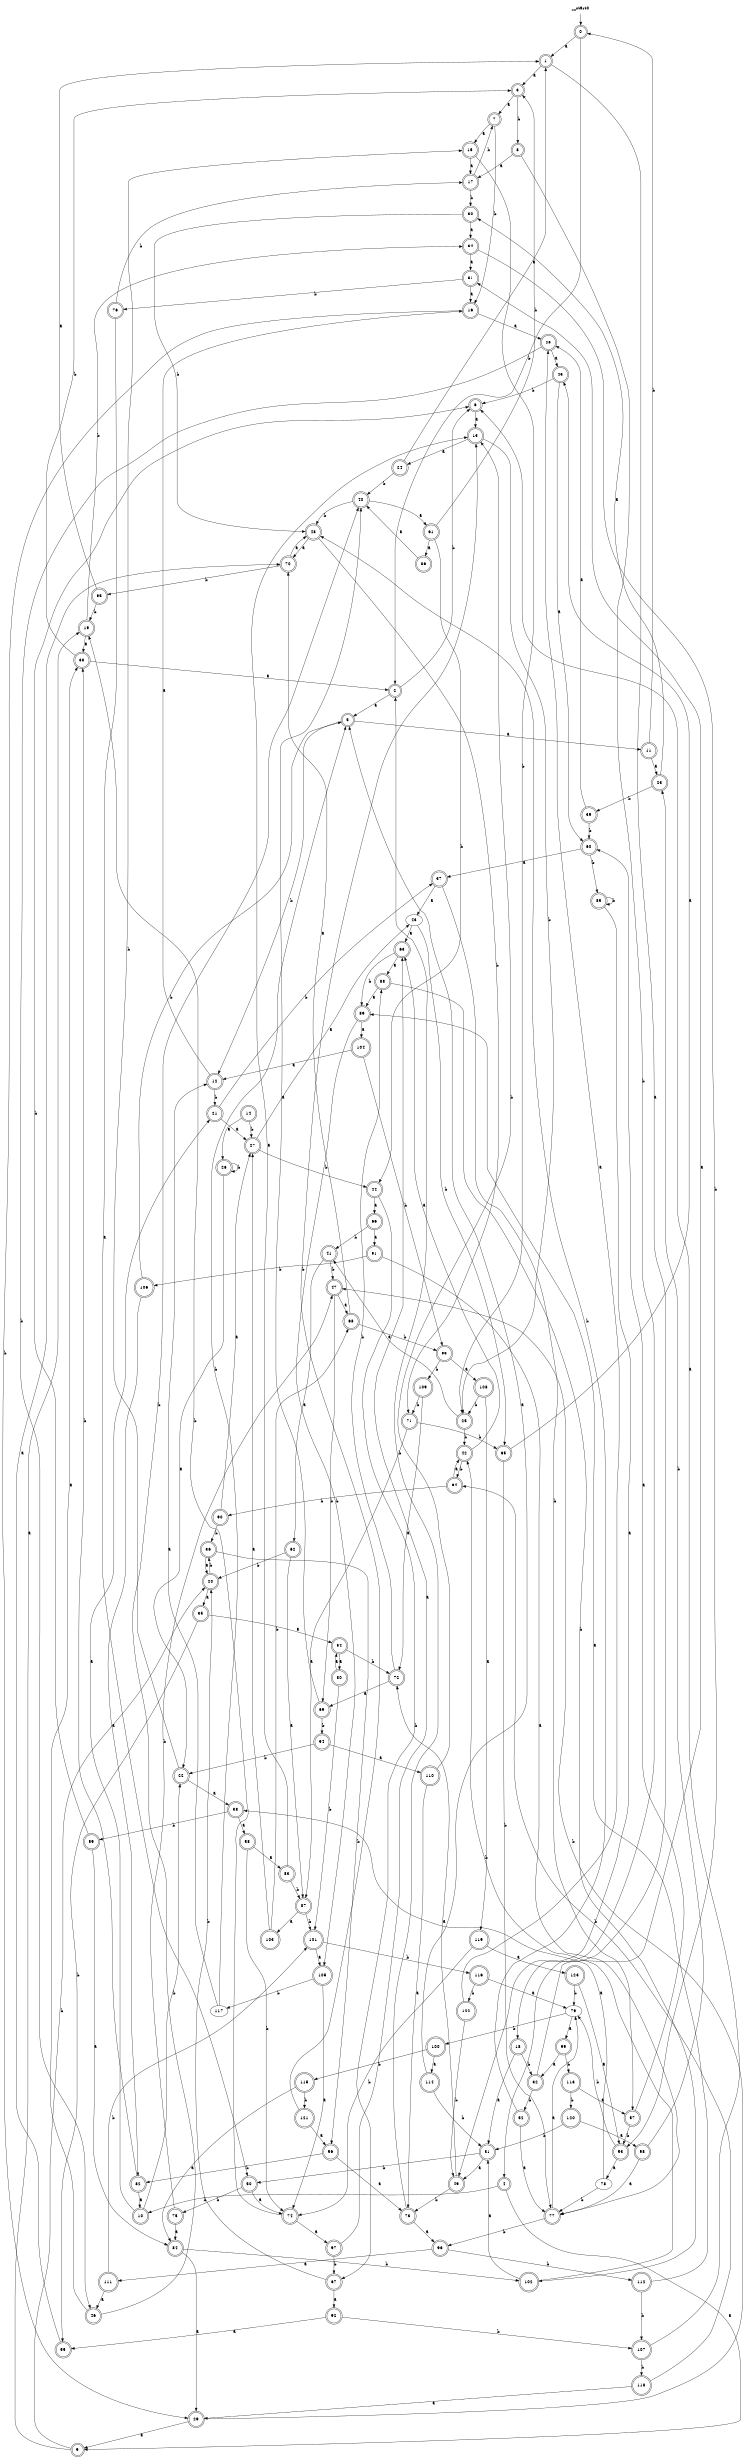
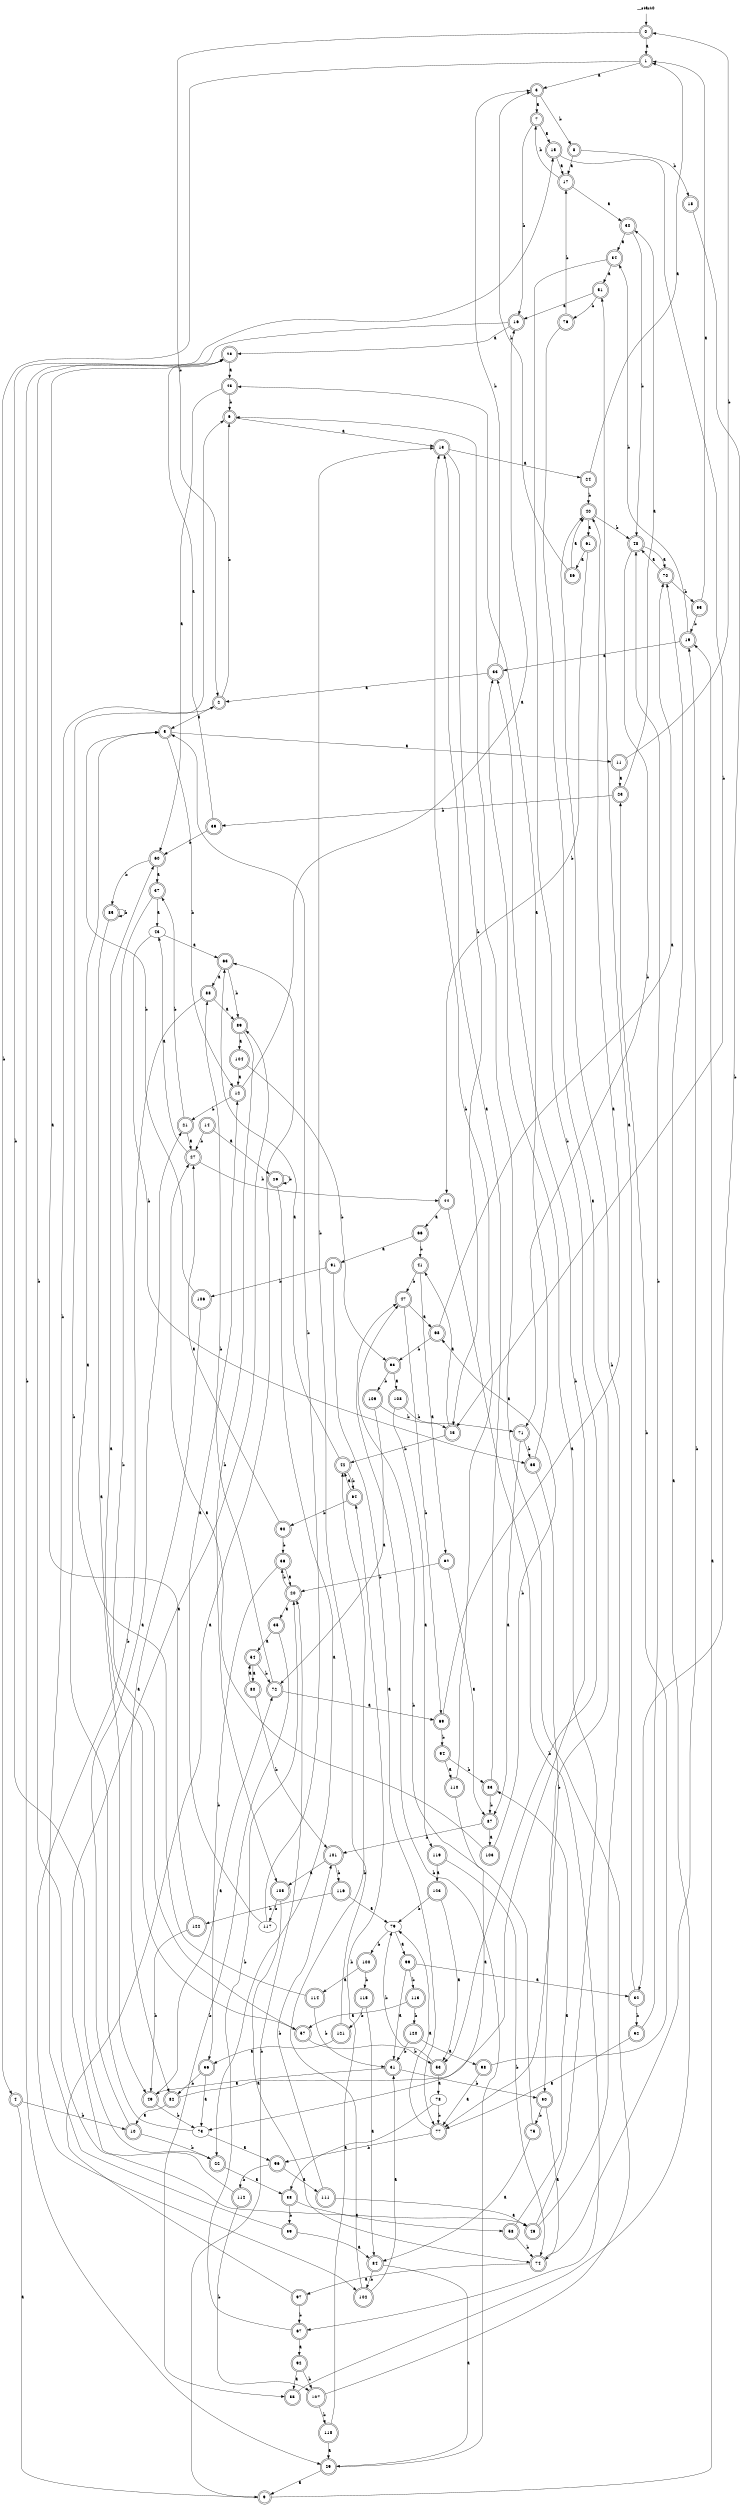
  digraph {
    node [shape=doublecircle]
    __start0 [shape=none]
    0
    1
    2
    3
    4
    5
    6
    7
    8
    9
    10
    11
    12
    13
    15
    16
    17
    18
    19
    20
    21
    22
    23
    24
    25
    14
    26
    27
    28
    29
    30
    31
    32
    33
    34
    35
    36
    37
    38
    39
    40
    41
    42
    43 [shape=""]
    44
    45
    46
    47
    48
    49
    50
    51
    52
    53
    54
    55
    56
    57
    58
    59
    60
    61
    62
    63
    64
    65
    66
    67
    68
    69
    70
    71
    72
-   73
+   73 [shape=ellipse]
    74
    75
    76
    77
    78 [shape=""]
    79 [shape=""]
    80
    82
    83
    84
    85
    86
    87
    88
    89
    90
    91
    92
    93
    94
    95
    96
    97
    99
    100
    101
    102
    103
    104
    105
    106
    107
    108
    109
    110
    111
    112
    98
    113
    114
    115
    116
    117 [shape=""]
    118
    119
    120
    121
    122
    123
    __start0 -> 0
    0 -> 1 [label=a]
    0 -> 2 [label=b]
    1 -> 3 [label=a]
-   1 -> 4 [label=a]
+   1 -> 4 [label=b]
    2 -> 5 [label=a]
    2 -> 6 [label=b]
    3 -> 7 [label=a]
    3 -> 8 [label=b]
    4 -> 9 [label=a]
    4 -> 10 [label=b]
    5 -> 11 [label=a]
    5 -> 12 [label=b]
    6 -> 13 [label=a]
    7 -> 15 [label=a]
    7 -> 16 [label=b]
    8 -> 17 [label=a]
    8 -> 18 [label=b]
    9 -> 19 [label=a]
    9 -> 20 [label=b]
    10 -> 21 [label=a]
    10 -> 22 [label=b]
    11 -> 0 [label=b]
    11 -> 23 [label=a]
    12 -> 16 [label=a]
    12 -> 21 [label=b]
    13 -> 24 [label=a]
    13 -> 25 [label=b]
    15 -> 17 [label=a]
    15 -> 25 [label=b]
    16 -> 28 [label=a]
    16 -> 29 [label=b]
    17 -> 7 [label=b]
-   17 -> 30 [label=b]
-   18 -> 31 [label=a]
+   17 -> 30 [label=a]
+   99 -> 31 [label=a]
    18 -> 32 [label=b]
    19 -> 33 [label=a]
    19 -> 34 [label=b]
    20 -> 35 [label=a]
    20 -> 36 [label=b]
    21 -> 27 [label=a]
    21 -> 37 [label=b]
    22 -> 15 [label=b]
    22 -> 38 [label=a]
    23 -> 30 [label=a]
    23 -> 39 [label=b]
    24 -> 1 [label=a]
    24 -> 40 [label=b]
    25 -> 41 [label=a]
    25 -> 42 [label=b]
    14 -> 26 [label=a]
    14 -> 27 [label=b]
    26 -> 22 [label=a]
    26 -> 26 [label=b]
    27 -> 43 [label=a]
    27 -> 44 [label=b]
    28 -> 45 [label=a]
    28 -> 46 [label=b]
    29 -> 9 [label=a]
    29 -> 47 [label=b]
    30 -> 34 [label=a]
    30 -> 48 [label=b]
    31 -> 49 [label=a]
    31 -> 50 [label=b]
    32 -> 51 [label=a]
    32 -> 52 [label=b]
    33 -> 2 [label=a]
    33 -> 3 [label=b]
    34 -> 51 [label=a]
    34 -> 53 [label=b]
    35 -> 54 [label=a]
    35 -> 55 [label=b]
    36 -> 20 [label=a]
    36 -> 56 [label=b]
    37 -> 43 [label=a]
    37 -> 57 [label=b]
    38 -> 58 [label=a]
    38 -> 59 [label=b]
    39 -> 28 [label=a]
    39 -> 60 [label=b]
    40 -> 48 [label=b]
    40 -> 61 [label=a]
    41 -> 47 [label=b]
    41 -> 62 [label=a]
    42 -> 63 [label=a]
    42 -> 64 [label=b]
    43 -> 63 [label=a]
    43 -> 65 [label=b]
    44 -> 66 [label=a]
    44 -> 67 [label=b]
    45 -> 6 [label=b]
    45 -> 60 [label=a]
    46 -> 33 [label=a]
    46 -> 40 [label=b]
    47 -> 68 [label=a]
    47 -> 69 [label=b]
    48 -> 70 [label=a]
    48 -> 71 [label=b]
    49 -> 72 [label=a]
    49 -> 73 [label=b]
    50 -> 74 [label=a]
    50 -> 75 [label=b]
    51 -> 16 [label=a]
    51 -> 76 [label=b]
    52 -> 48 [label=b]
    52 -> 77 [label=a]
    53 -> 78 [label=a]
    53 -> 79 [label=b]
    54 -> 72 [label=b]
    54 -> 80 [label=a]
    55 -> 70 [label=a]
    56 -> 73 [label=a]
    56 -> 82 [label=b]
    57 -> 53 [label=b]
    57 -> 60 [label=a]
    58 -> 74 [label=b]
    58 -> 83 [label=a]
    59 -> 6 [label=b]
    59 -> 84 [label=a]
    60 -> 37 [label=a]
    60 -> 85 [label=b]
    61 -> 44 [label=b]
    61 -> 86 [label=a]
    62 -> 20 [label=b]
    62 -> 87 [label=a]
    63 -> 88 [label=a]
    63 -> 89 [label=b]
    64 -> 42 [label=a]
    64 -> 90 [label=b]
    65 -> 45 [label=a]
    65 -> 77 [label=b]
    66 -> 41 [label=b]
    66 -> 91 [label=a]
    67 -> 20 [label=b]
    67 -> 92 [label=a]
    68 -> 70 [label=a]
    68 -> 93 [label=b]
    69 -> 40 [label=a]
    69 -> 94 [label=b]
    70 -> 48 [label=a]
    70 -> 95 [label=b]
    71 -> 65 [label=b]
    71 -> 87 [label=a]
    72 -> 69 [label=a]
    72 -> 88 [label=b]
    73 -> 2 [label=b]
    73 -> 96 [label=a]
    74 -> 19 [label=b]
    74 -> 97 [label=a]
    75 -> 47 [label=b]
    75 -> 84 [label=a]
    76 -> 17 [label=b]
    76 -> 50 [label=a]
    77 -> 79 [label=a]
    77 -> 96 [label=b]
    78 -> 38 [label=a]
    78 -> 77 [label=b]
    79 -> 99 [label=a]
    79 -> 100 [label=b]
    80 -> 54 [label=a]
    80 -> 101 [label=b]
    82 -> 10 [label=a]
    82 -> 33 [label=b]
    83 -> 13 [label=a]
    83 -> 87 [label=b]
    84 -> 29 [label=a]
    84 -> 102 [label=b]
    85 -> 49 [label=a]
    85 -> 85 [label=b]
-   61 -> 3 [label=b]
+   86 -> 3 [label=b]
    86 -> 40 [label=a]
    87 -> 101 [label=b]
    87 -> 103 [label=a]
    88 -> 89 [label=a]
    88 -> 102 [label=b]
    89 -> 104 [label=a]
    89 -> 105 [label=b]
    90 -> 27 [label=a]
    90 -> 36 [label=b]
    91 -> 77 [label=a]
    91 -> 106 [label=b]
    92 -> 55 [label=a]
    92 -> 107 [label=b]
    93 -> 108 [label=a]
    93 -> 109 [label=b]
-   94 -> 22 [label=b]
+   94 -> 83 [label=b]
    94 -> 110 [label=a]
    95 -> 1 [label=a]
    95 -> 19 [label=b]
    96 -> 111 [label=a]
    96 -> 112 [label=b]
    97 -> 63 [label=a]
    97 -> 67 [label=b]
    99 -> 32 [label=a]
    99 -> 113 [label=b]
    100 -> 114 [label=a]
    100 -> 115 [label=b]
    101 -> 105 [label=a]
    101 -> 116 [label=b]
    102 -> 31 [label=a]
    102 -> 42 [label=b]
    103 -> 27 [label=a]
    103 -> 68 [label=b]
    104 -> 12 [label=a]
    104 -> 93 [label=b]
    105 -> 74 [label=a]
    105 -> 117 [label=b]
    106 -> 5 [label=b]
    106 -> 82 [label=a]
    107 -> 6 [label=a]
    107 -> 118 [label=b]
    108 -> 25 [label=b]
    108 -> 119 [label=a]
    109 -> 71 [label=b]
    109 -> 72 [label=a]
    110 -> 13 [label=b]
    110 -> 73 [label=a]
    111 -> 46 [label=a]
    111 -> 101 [label=b]
    112 -> 89 [label=a]
    112 -> 107 [label=b]
    98 -> 23 [label=b]
    98 -> 77 [label=a]
    113 -> 57 [label=a]
    113 -> 120 [label=b]
    114 -> 5 [label=a]
    114 -> 31 [label=b]
    115 -> 84 [label=a]
    115 -> 121 [label=b]
    116 -> 79 [label=a]
    116 -> 122 [label=b]
    117 -> 5 [label=b]
    117 -> 12 [label=a]
    118 -> 29 [label=a]
    118 -> 64 [label=b]
    119 -> 74 [label=b]
    119 -> 123 [label=a]
    120 -> 31 [label=b]
    120 -> 98 [label=a]
    121 -> 13 [label=b]
    121 -> 56 [label=a]
    122 -> 28 [label=a]
    122 -> 49 [label=b]
    123 -> 53 [label=a]
    123 -> 79 [label=b]
  }
